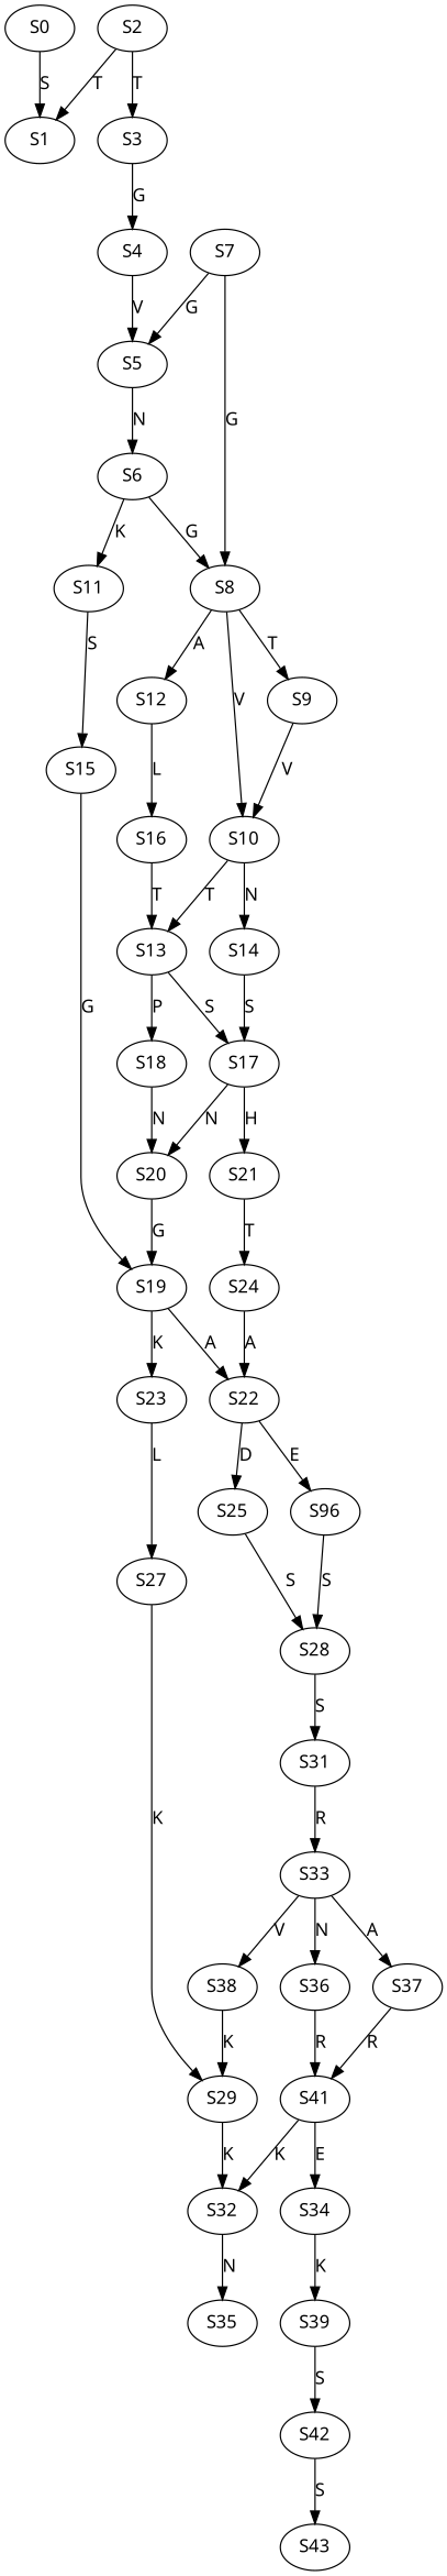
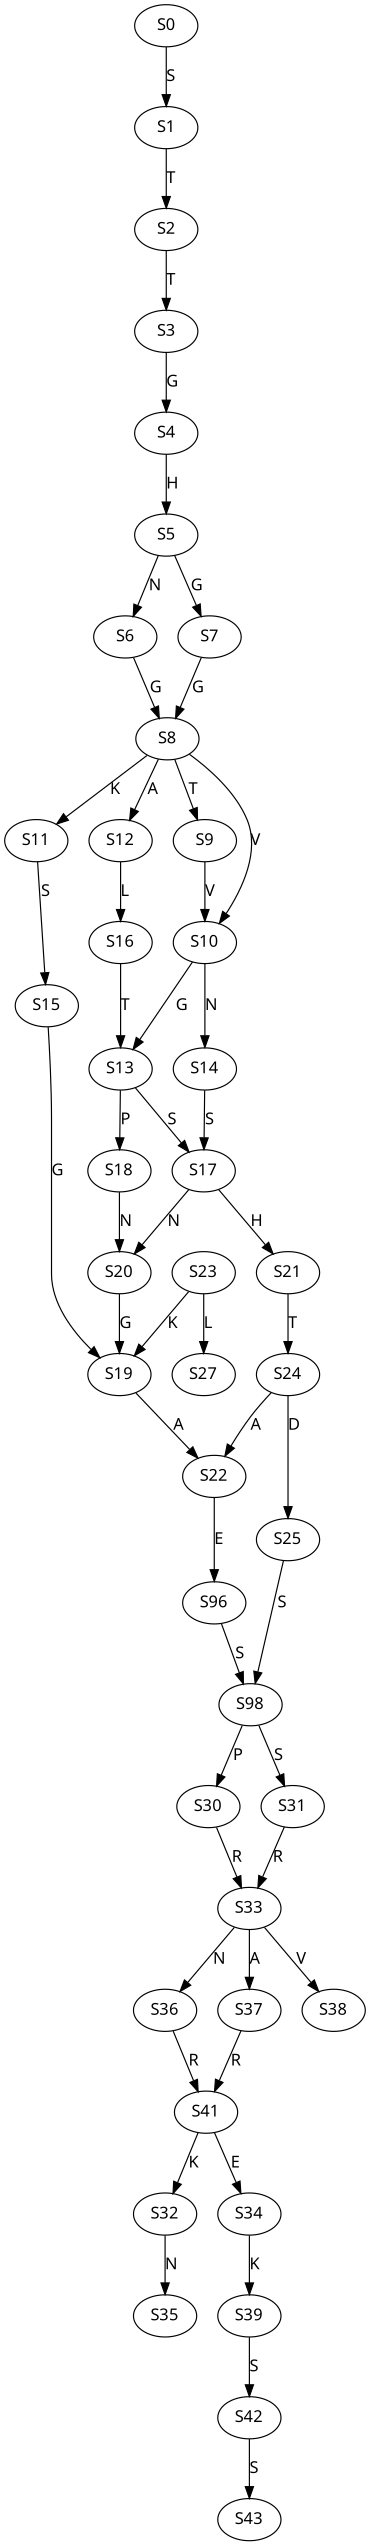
  strict digraph {
    fontname="Noto Sans"
    node [fontname="Noto Sans"]
    edge [fontname="Noto Sans"]
    S0
    S1
    S2
    S3
    S4
    S5
    S6
    S7
    S8
    S9
    S10
    S11
    S12
    S13
    S14
    S15
    S16
    S17
    S18
    S19
    S20
    S21
    S22
    S23
    S24
    S25
    n27 [label=S96]
    S27
-   S28
-   S29
+   S28 [label=S98]
+   S30
    S31
    S32
    S33
    S35
    S36
    S37
    S38
    S34
    S39
    S41
    S42
    S43
    S0 -> S1 [label=S]
-   S2 -> S1 [label=T]
+   S1 -> S2 [label=T]
    S2 -> S3 [label=T]
    S3 -> S4 [label=G]
-   S4 -> S5 [label=V]
+   S4 -> S5 [label=H]
    S5 -> S6 [label=N]
-   S7 -> S5 [label=G]
+   S5 -> S7 [label=G]
    S6 -> S8 [label=G]
    S7 -> S8 [label=G]
    S8 -> S9 [label=T]
    S8 -> S10 [label=V]
-   S6 -> S11 [label=K]
+   S8 -> S11 [label=K]
    S8 -> S12 [label=A]
    S9 -> S10 [label=V]
-   S10 -> S13 [label=T]
+   S10 -> S13 [label=G]
    S10 -> S14 [label=N]
    S11 -> S15 [label=S]
    S12 -> S16 [label=L]
    S13 -> S17 [label=S]
    S13 -> S18 [label=P]
    S14 -> S17 [label=S]
    S15 -> S19 [label=G]
    S16 -> S13 [label=T]
    S17 -> S20 [label=N]
    S17 -> S21 [label=H]
    S18 -> S20 [label=N]
    S19 -> S22 [label=A]
-   S19 -> S23 [label=K]
+   S23 -> S19 [label=K]
    S20 -> S19 [label=G]
    S21 -> S24 [label=T]
-   S22 -> S25 [label=D]
+   S24 -> S25 [label=D]
    S22 -> n27 [label=E]
    S23 -> S27 [label=L]
    S24 -> S22 [label=A]
    S25 -> S28 [label=S]
    n27 -> S28 [label=S]
-   S27 -> S29 [label=K]
+   S28 -> S30 [label=P]
    S28 -> S31 [label=S]
-   S29 -> S32 [label=K]
+   S30 -> S33 [label=R]
    S31 -> S33 [label=R]
    S32 -> S35 [label=N]
    S33 -> S36 [label=N]
    S33 -> S37 [label=A]
    S33 -> S38 [label=V]
    S36 -> S41 [label=R]
    S37 -> S41 [label=R]
-   S38 -> S29 [label=K]
    S34 -> S39 [label=K]
    S39 -> S42 [label=S]
    S41 -> S32 [label=K]
    S41 -> S34 [label=E]
    S42 -> S43 [label=S]
  }
